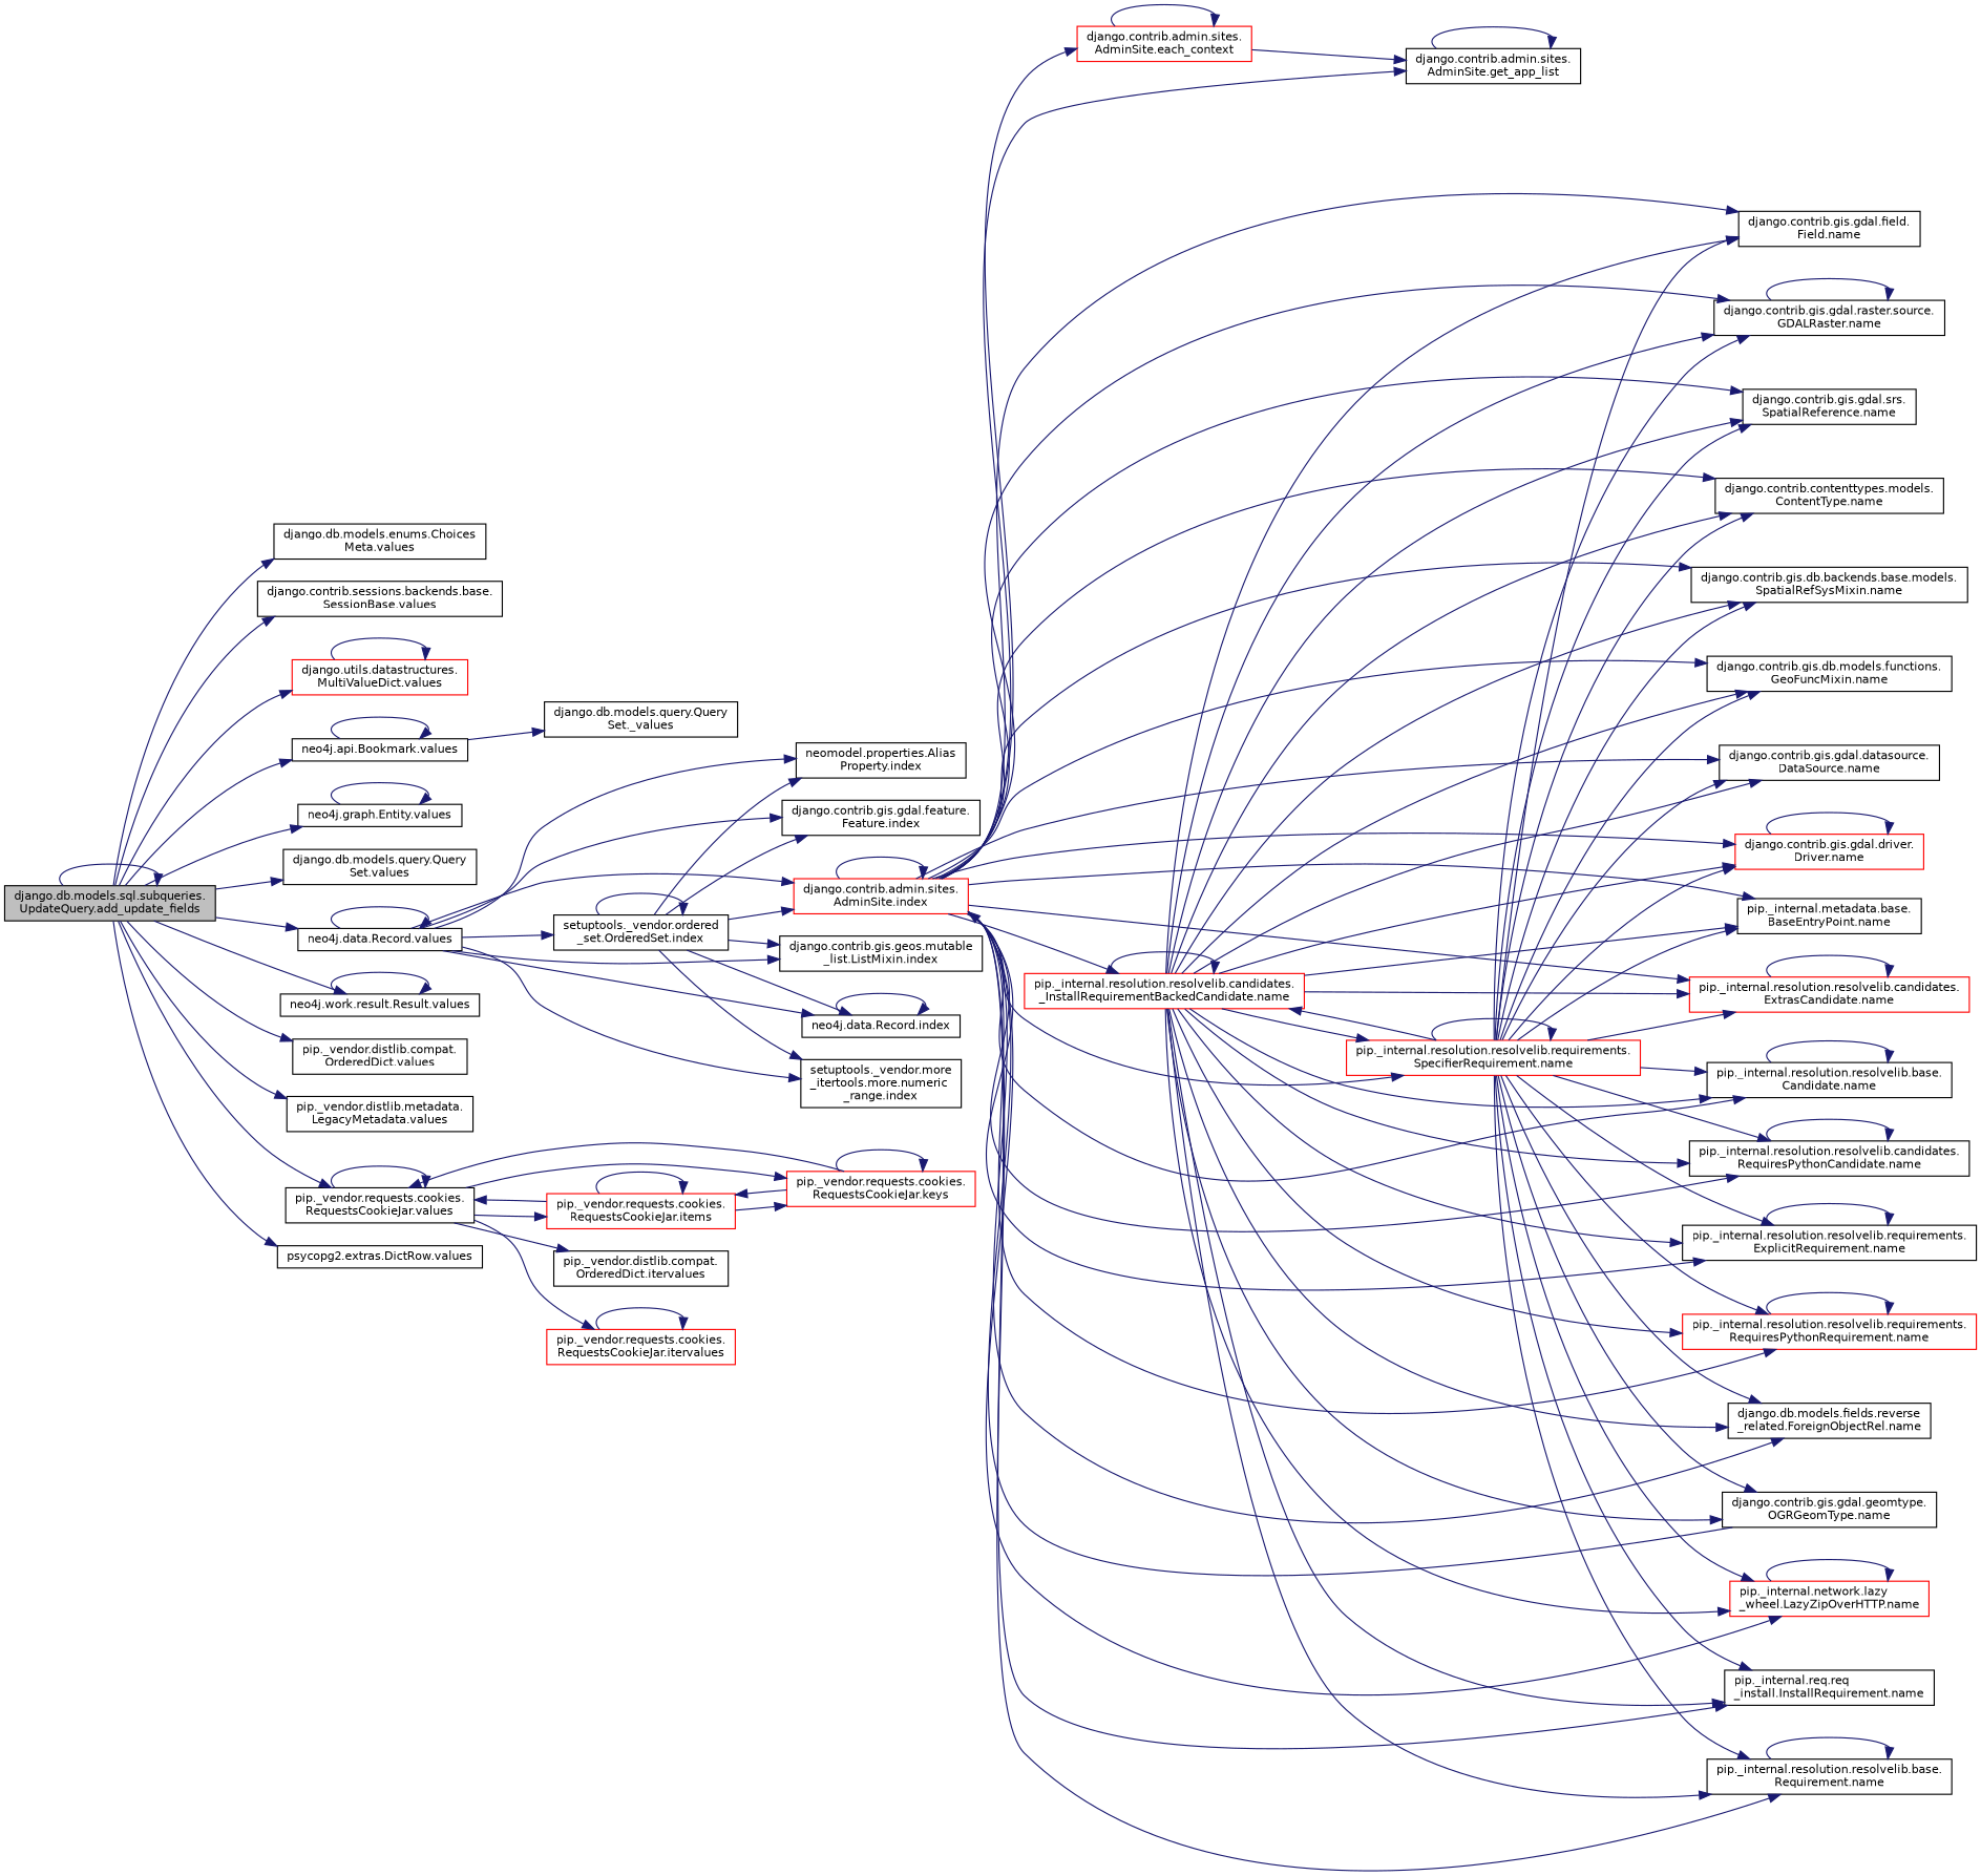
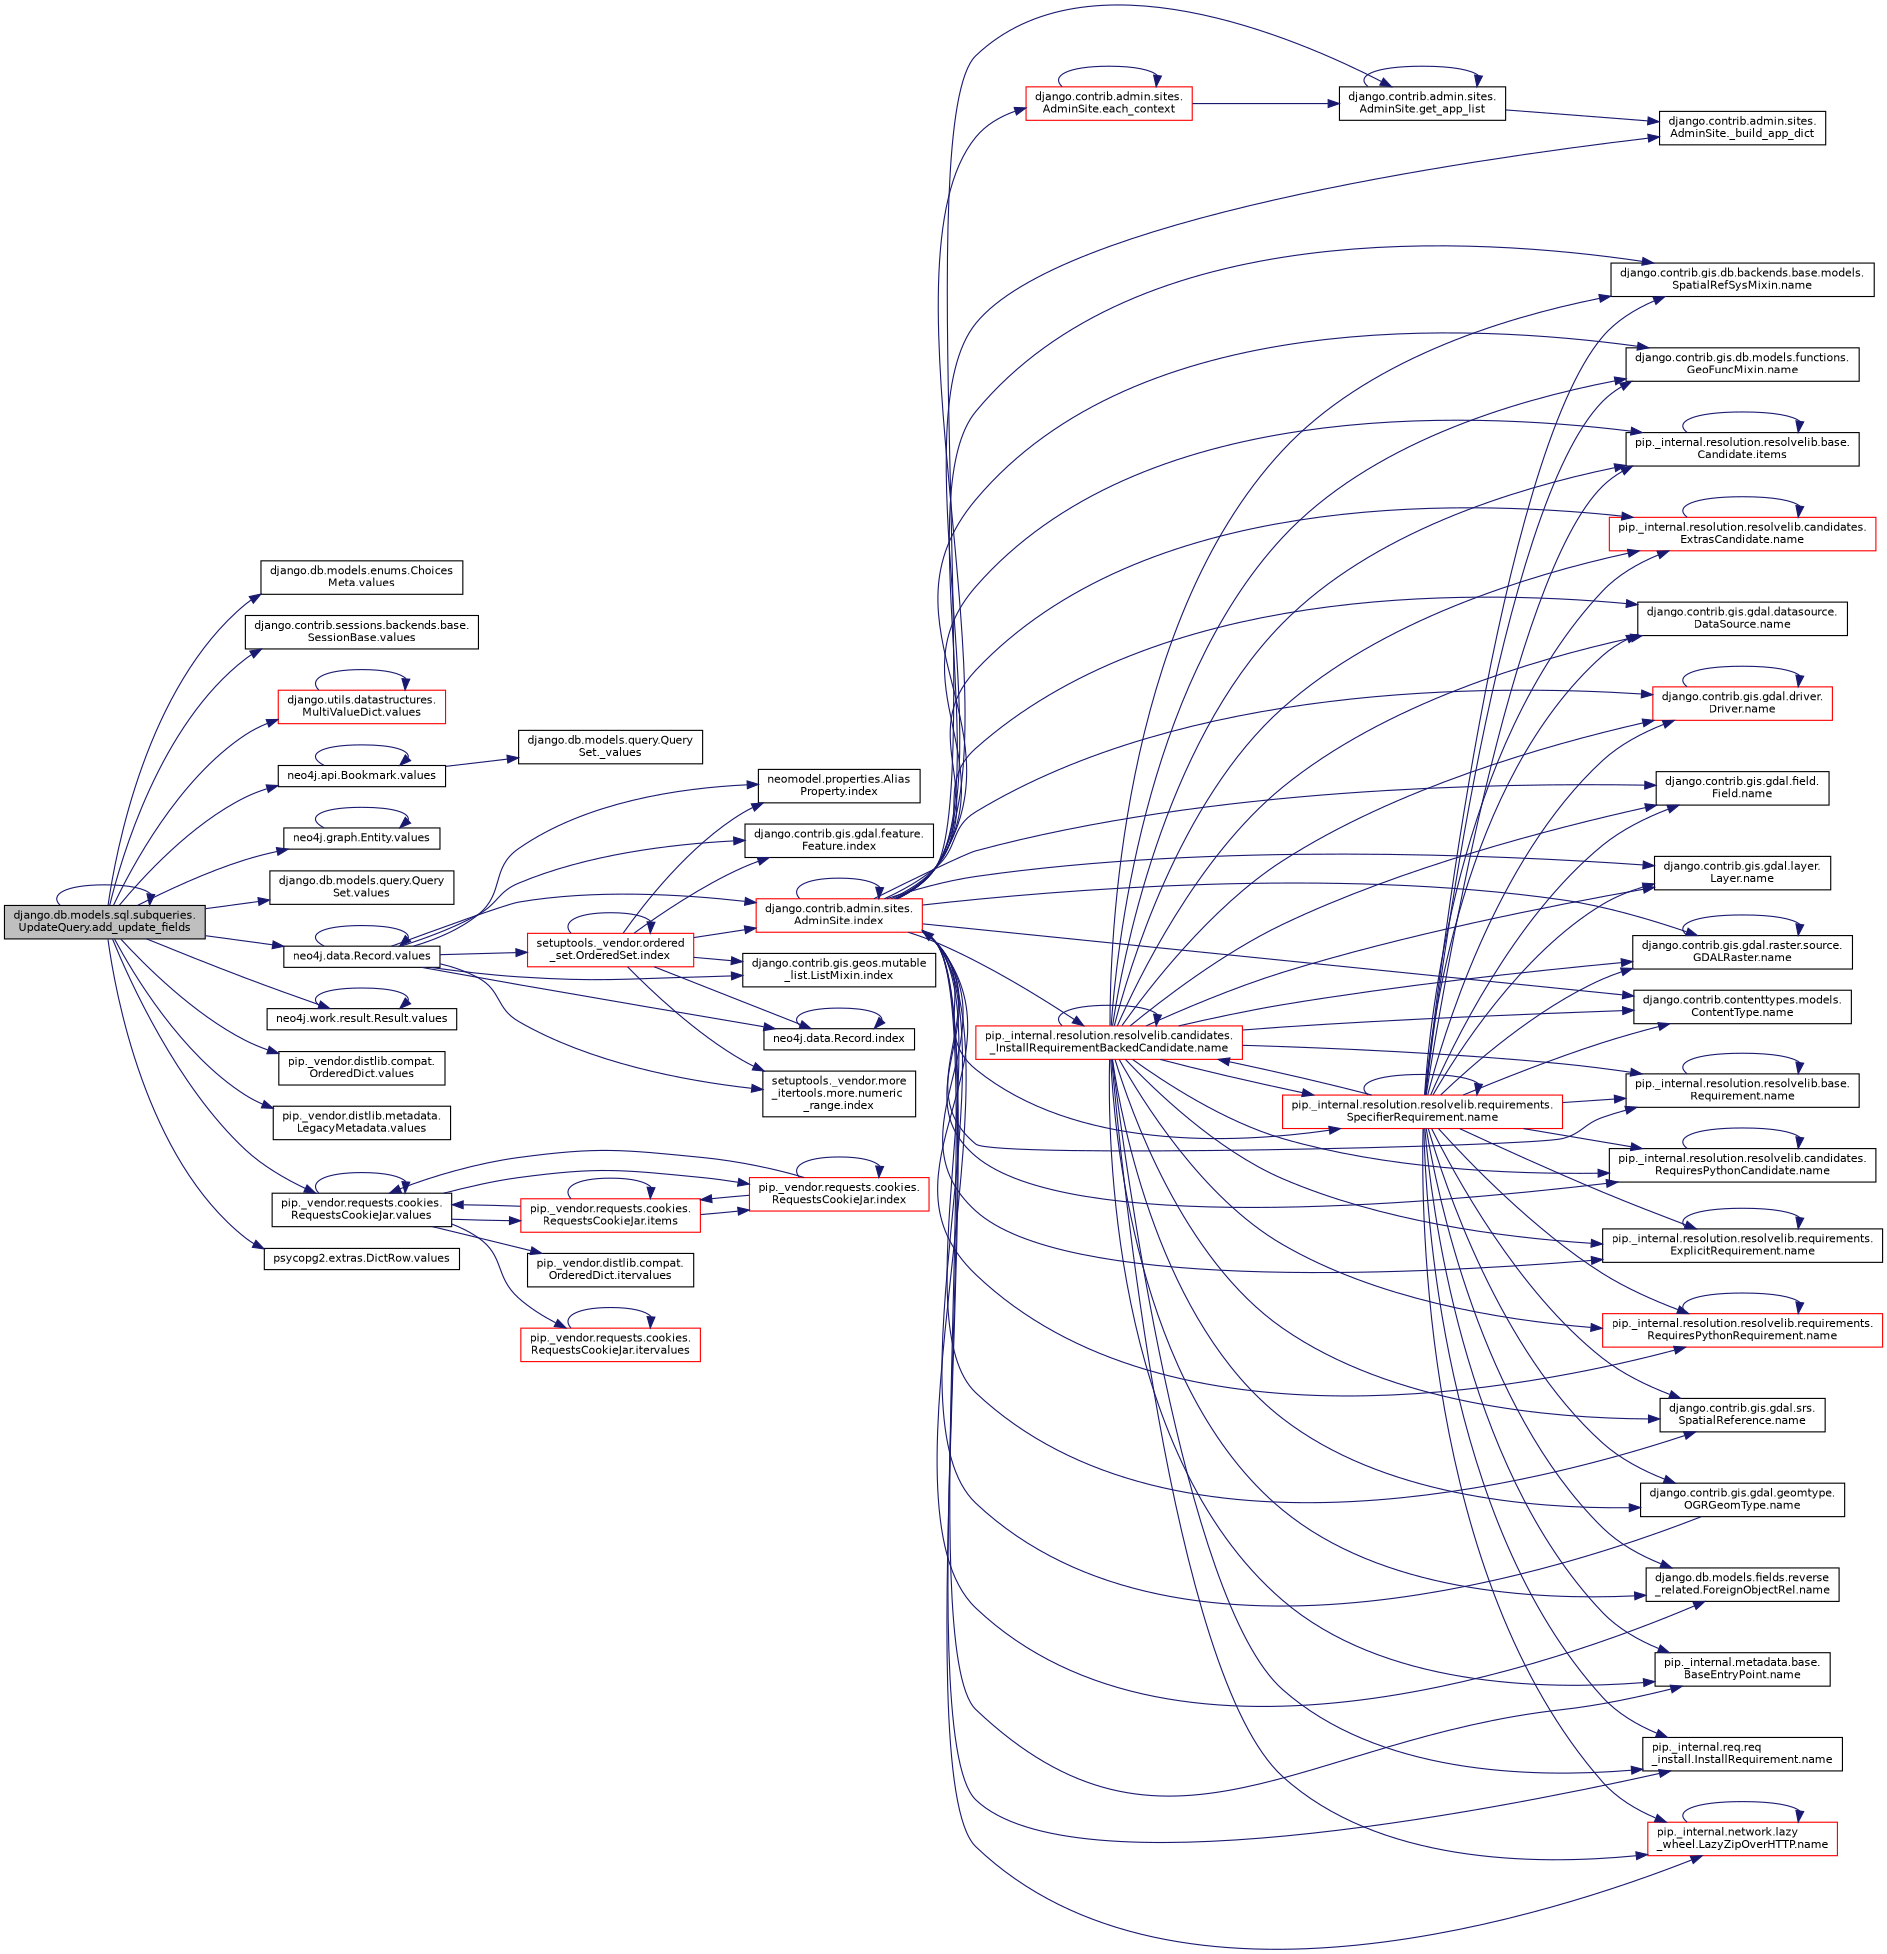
  digraph {
    rankdir=LR
    node [color=black fillcolor=white fontname=Helvetica fontsize=10 shape=record style=filled]
    edge [color=midnightblue fontname=Helvetica fontsize=10 labelfontname=Helvetica labelfontsize=10 style=solid]
    n1 [fillcolor=grey75 fontcolor=black height=0.2 label="django.db.models.sql.subqueries.\lUpdateQuery.add_update_fields" width=0.4]
    n2 [height=0.2 label="django.db.models.enums.Choices\lMeta.values" width=0.4]
    n3 [height=0.2 label="django.contrib.sessions.backends.base.\lSessionBase.values" width=0.4]
    n4 [color=red height=0.2 label="django.utils.datastructures.\lMultiValueDict.values" width=0.4]
    n5 [height=0.2 label="neo4j.api.Bookmark.values" width=0.4]
    n6 [height=0.2 label="neo4j.graph.Entity.values" width=0.4]
    n7 [height=0.2 label="django.db.models.query.Query\lSet.values" width=0.4]
    n8 [height=0.2 label="neo4j.data.Record.values" width=0.4]
    n9 [height=0.2 label="neo4j.work.result.Result.values" width=0.4]
    n10 [height=0.2 label="pip._vendor.distlib.compat.\lOrderedDict.values" width=0.4]
    n11 [height=0.2 label="pip._vendor.distlib.metadata.\lLegacyMetadata.values" width=0.4]
    n12 [height=0.2 label="pip._vendor.requests.cookies.\lRequestsCookieJar.values" width=0.4]
    n13 [height=0.2 label="psycopg2.extras.DictRow.values" width=0.4]
    n14 [height=0.2 label="django.db.models.query.Query\lSet._values" width=0.4]
    n15 [height=0.2 label="neomodel.properties.Alias\lProperty.index" width=0.4]
    n16 [height=0.2 label="django.contrib.gis.gdal.feature.\lFeature.index" width=0.4]
    n17 [color=red height=0.2 label="django.contrib.admin.sites.\lAdminSite.index" width=0.4]
    n18 [height=0.2 label="django.contrib.gis.geos.mutable\l_list.ListMixin.index" width=0.4]
    n19 [height=0.2 label="neo4j.data.Record.index" width=0.4]
-   n20 [height=0.2 label="setuptools._vendor.ordered\l_set.OrderedSet.index" width=0.4]
+   n20 [color=red height=0.2 label="setuptools._vendor.ordered\l_set.OrderedSet.index" width=0.4]
    n21 [height=0.2 label="setuptools._vendor.more\l_itertools.more.numeric\l_range.index" width=0.4]
    n22 [color=red height=0.2 label="pip._vendor.requests.cookies.\lRequestsCookieJar.items" width=0.4]
-   n23 [color=red height=0.2 label="pip._vendor.requests.cookies.\lRequestsCookieJar.keys" width=0.4]
+   n23 [color=red height=0.2 label="pip._vendor.requests.cookies.\lRequestsCookieJar.index" width=0.4]
    n24 [height=0.2 label="pip._vendor.distlib.compat.\lOrderedDict.itervalues" width=0.4]
    n25 [color=red height=0.2 label="pip._vendor.requests.cookies.\lRequestsCookieJar.itervalues" width=0.4]
+   n26 [height=0.2 label="django.contrib.admin.sites.\lAdminSite._build_app_dict" width=0.4]
    n27 [color=red height=0.2 label="django.contrib.admin.sites.\lAdminSite.each_context" width=0.4]
    n28 [height=0.2 label="django.contrib.admin.sites.\lAdminSite.get_app_list" width=0.4]
    n29 [height=0.2 label="django.contrib.contenttypes.models.\lContentType.name" width=0.4]
    n30 [height=0.2 label="django.contrib.gis.db.backends.base.models.\lSpatialRefSysMixin.name" width=0.4]
    n31 [height=0.2 label="django.contrib.gis.db.models.functions.\lGeoFuncMixin.name" width=0.4]
    n32 [height=0.2 label="django.contrib.gis.gdal.datasource.\lDataSource.name" width=0.4]
    n33 [color=red height=0.2 label="django.contrib.gis.gdal.driver.\lDriver.name" width=0.4]
    n34 [height=0.2 label="django.contrib.gis.gdal.field.\lField.name" width=0.4]
+   n35 [height=0.2 label="django.contrib.gis.gdal.layer.\lLayer.name" width=0.4]
    n36 [height=0.2 label="django.contrib.gis.gdal.raster.source.\lGDALRaster.name" width=0.4]
    n37 [height=0.2 label="django.contrib.gis.gdal.srs.\lSpatialReference.name" width=0.4]
    n38 [height=0.2 label="django.db.models.fields.reverse\l_related.ForeignObjectRel.name" width=0.4]
    n39 [height=0.2 label="pip._internal.metadata.base.\lBaseEntryPoint.name" width=0.4]
    n40 [color=red height=0.2 label="pip._internal.network.lazy\l_wheel.LazyZipOverHTTP.name" width=0.4]
    n41 [height=0.2 label="pip._internal.req.req\l_install.InstallRequirement.name" width=0.4]
    n42 [height=0.2 label="pip._internal.resolution.resolvelib.base.\lRequirement.name" width=0.4]
-   n43 [height=0.2 label="pip._internal.resolution.resolvelib.base.\lCandidate.name" width=0.4]
+   n43 [height=0.2 label="pip._internal.resolution.resolvelib.base.\lCandidate.items" width=0.4]
    n44 [color=red height=0.2 label="pip._internal.resolution.resolvelib.candidates.\l_InstallRequirementBackedCandidate.name" width=0.4]
    n45 [color=red height=0.2 label="pip._internal.resolution.resolvelib.candidates.\lExtrasCandidate.name" width=0.4]
    n46 [height=0.2 label="pip._internal.resolution.resolvelib.candidates.\lRequiresPythonCandidate.name" width=0.4]
    n47 [height=0.2 label="pip._internal.resolution.resolvelib.requirements.\lExplicitRequirement.name" width=0.4]
    n48 [color=red height=0.2 label="pip._internal.resolution.resolvelib.requirements.\lSpecifierRequirement.name" width=0.4]
    n49 [color=red height=0.2 label="pip._internal.resolution.resolvelib.requirements.\lRequiresPythonRequirement.name" width=0.4]
    n50 [height=0.2 label="django.contrib.gis.gdal.geomtype.\lOGRGeomType.name" width=0.4]
    n1 -> n1
    n1 -> n2
    n1 -> n3
    n1 -> n4
    n1 -> n5
    n1 -> n6
    n1 -> n7
    n1 -> n8
    n1 -> n9
    n1 -> n10
    n1 -> n11
    n1 -> n12
    n1 -> n13
    n4 -> n4
    n5 -> n5
    n5 -> n14
    n6 -> n6
    n8 -> n8
    n8 -> n15
    n8 -> n16
    n8 -> n17
    n8 -> n18
    n8 -> n19
    n8 -> n20
    n8 -> n21
    n9 -> n9
    n12 -> n12
    n12 -> n22
    n12 -> n23
    n12 -> n24
    n12 -> n25
    n17 -> n17
+   n17 -> n26
    n17 -> n27
    n17 -> n28
    n17 -> n29
    n17 -> n30
    n17 -> n31
    n17 -> n32
    n17 -> n33
    n17 -> n34
+   n17 -> n35
    n17 -> n36
    n17 -> n37
    n17 -> n38
    n17 -> n39
    n17 -> n40
    n17 -> n41
    n17 -> n42
    n17 -> n43
    n17 -> n44
    n17 -> n45
    n17 -> n46
    n17 -> n47
    n17 -> n48
    n17 -> n49
    n19 -> n19
    n20 -> n15
    n20 -> n16
    n20 -> n17
    n20 -> n18
    n20 -> n19
    n20 -> n20
    n20 -> n21
    n22 -> n12
    n22 -> n22
    n22 -> n23
    n23 -> n12
    n23 -> n22
    n23 -> n23
    n25 -> n25
    n27 -> n27
    n27 -> n28
+   n28 -> n26
    n28 -> n28
    n33 -> n33
    n36 -> n36
    n40 -> n40
    n42 -> n42
    n43 -> n43
    n44 -> n29
    n44 -> n30
    n44 -> n31
    n44 -> n32
    n44 -> n33
    n44 -> n34
+   n44 -> n35
    n44 -> n36
    n44 -> n37
    n44 -> n38
    n44 -> n39
    n44 -> n40
    n44 -> n41
    n44 -> n42
    n44 -> n43
    n44 -> n44
    n44 -> n45
    n44 -> n46
    n44 -> n47
    n44 -> n48
    n44 -> n49
    n44 -> n50
    n45 -> n45
    n46 -> n46
    n47 -> n47
    n48 -> n29
    n48 -> n30
    n48 -> n31
    n48 -> n32
    n48 -> n33
    n48 -> n34
+   n48 -> n35
    n48 -> n36
    n48 -> n37
    n48 -> n38
    n48 -> n39
    n48 -> n40
    n48 -> n41
    n48 -> n42
    n48 -> n43
    n48 -> n44
    n48 -> n45
    n48 -> n46
    n48 -> n47
    n48 -> n48
    n48 -> n49
    n48 -> n50
    n49 -> n49
    n50 -> n17
  }
